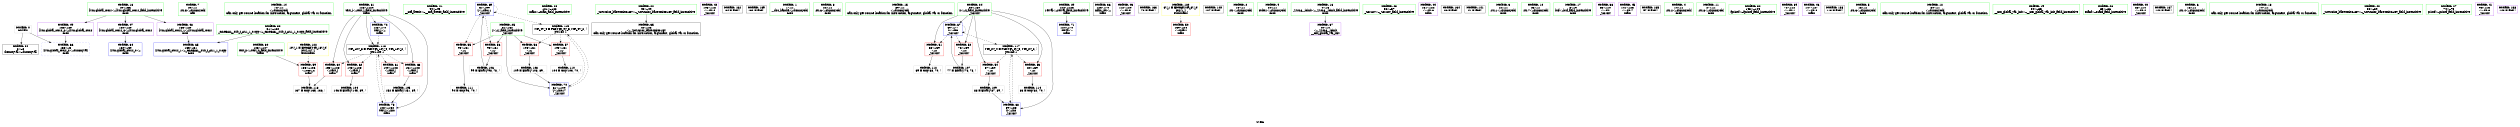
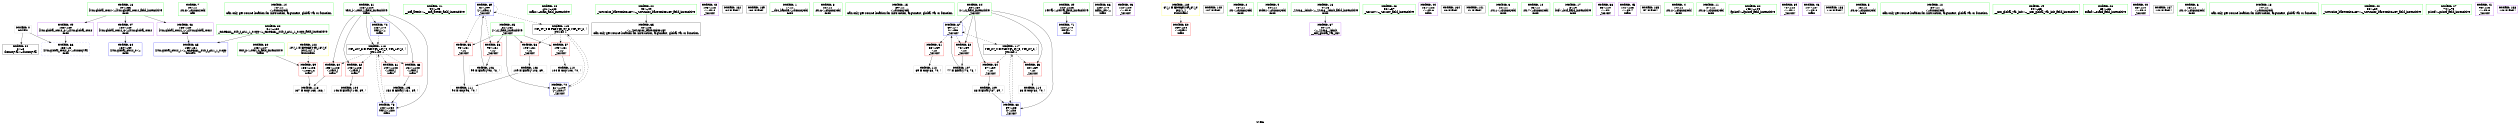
  digraph {
    label=SVFG
    node [color=green shape=record]
    edge [style=solid]
    n1 [color=grey label="{NodeID: 0\nNullPtr}"]
    n2 [color=black label="{NodeID: 34\n2\<--3\ndummyVal\<--dummyVal\n}"]
    n3 [color=blue label="{NodeID: 66\n166\<--3\nllvm.global_ctors_2\<--dummyVal\nGlob }" style=dotted]
    n4 [label="{NodeID: 7\n20\<--1\n.str.5\<--dummyObj\nCan }"]
    n5 [label="{NodeID: 14\n78\<--1\n\<--dummyObj\nCan only get source location for instruction, argument, global var or function.}"]
    n6 [color=grey label="{NodeID: 104\n146 = Binary(145, 89, )\n}"]
    n7 [label="{NodeID: 21\n44\<--45\n__cxa_atexit\<--__cxa_atexit_field_insensitive\n}"]
    n8 [color=grey label="{NodeID: 111\n94 = cmp(93, 70, )\n}"]
    n9 [label="{NodeID: 28\n121\<--122\nmain\<--main_field_insensitive\n}"]
    n10 [color=black label="{NodeID: 118\nMR_12V_3 = PHI(MR_12V_4, MR_12V_2, )\npts\{129 \}\n}"]
    n11 [color=red label="{NodeID: 60\n135\<--128\n\<--test_i\nmain\n}"]
    n12 [color=red label="{NodeID: 61\n140\<--128\n\<--test_i\nmain\n}"]
    n13 [color=red label="{NodeID: 62\n145\<--128\n\<--test_i\nmain\n}"]
    n14 [color=red label="{NodeID: 63\n151\<--128\n\<--test_i\nmain\n}"]
    n15 [color=blue label="{NodeID: 73\n128\<--152\ntest_i\<--inc\nmain\n}"]
    n16 [color=grey label="{NodeID: 113\n137 = cmp(135, 136, )\n}"]
    n17 [color=grey label="{NodeID: 105\n152 = Binary(151, 89, )\n}"]
    n18 [color=black label="{NodeID: 35\n42\<--43\n\<--_ZNSt8ios_base4InitD1Ev\nCan only get source location for instruction, argument, global var or function.}"]
    n19 [color=purple label="{NodeID: 42\n106\<--18\n\<--.str.4\n_Z3runv\n}"]
    n20 [color=black label="{NodeID: 132\n64 = PHI()\n}"]
    n21 [color=purple label="{NodeID: 49\n166\<--29\nllvm.global_ctors_2\<--llvm.global_ctors\nGlob }"]
    n22 [color=black label="{NodeID: 139\n132 = PHI()\n}"]
    n23 [color=red label="{NodeID: 56\n98\<--61\n\<--y\n_Z3runv\n}"]
    n24 [color=grey label="{NodeID: 106\n99 = Binary(98, 78, )\n}"]
    n25 [color=blue label="{NodeID: 69\n61\<--99\ny\<--dec11\n_Z3runv\n}"]
    n26 [color=black label="{NodeID: 115\nMR_4V_4 = PHI(MR_4V_5, MR_4V_2, )\npts\{62 \}\n}"]
    n27 [color=red label="{NodeID: 55\n93\<--61\n\<--y\n_Z3runv\n}"]
    n28 [color=blue label="{NodeID: 70\n61\<--109\ny\<--inc17\n_Z3runv\n}"]
    n29 [color=red label="{NodeID: 57\n103\<--61\n\<--y\n_Z3runv\n}"]
    n30 [color=red label="{NodeID: 58\n108\<--61\n\<--y\n_Z3runv\n}"]
    n31 [color=grey label="{NodeID: 110\n104 = cmp(103, 70, )\n}"]
    n32 [color=grey label="{NodeID: 108\n109 = Binary(108, 89, )\n}"]
    n33 [label="{NodeID: 1\n7\<--1\n__dso_handle\<--dummyObj\nGlob }"]
    n34 [label="{NodeID: 8\n22\<--1\n.str.6\<--dummyObj\nGlob }"]
    n35 [label="{NodeID: 15\n89\<--1\n\<--dummyObj\nCan only get source location for instruction, argument, global var or function.}"]
    n36 [label="{NodeID: 22\n43\<--49\n_ZNSt8ios_base4InitD1Ev\<--_ZNSt8ios_base4InitD1Ev_field_insensitive\n}"]
    n37 [color=grey label="{NodeID: 112\n69 = cmp(68, 70, )\n}"]
    n38 [label="{NodeID: 29\n124\<--125\nretval\<--retval_field_insensitive\nmain\n}"]
    n39 [color=blue label="{NodeID: 71\n124\<--70\nretval\<--\nmain\n}"]
    n40 [color=black label="{NodeID: 36\n123\<--70\nmain_ret\<--\nmain\n}"]
    n41 [color=purple label="{NodeID: 43\n112\<--20\n\<--.str.5\n_Z3runv\n}"]
-   n42 [color=black label="{NodeID: 133\n73 = PHI()\n}"]
    n43 [color=red label="{NodeID: 50\n139\<--24\n\<--stderr\nmain\n}"]
    n44 [color=black label="{NodeID: 140\n107 = PHI()\n}"]
    n45 [color=blue label="{NodeID: 64\n164\<--30\nllvm.global_ctors_0\<--\nGlob }"]
    n46 [label="{NodeID: 2\n10\<--1\n.str\<--dummyObj\nGlob }"]
    n47 [label="{NodeID: 9\n24\<--1\nstderr\<--dummyObj\nGlob }"]
    n48 [label="{NodeID: 16\n4\<--6\n_ZStL8__ioinit\<--_ZStL8__ioinit_field_insensitive\nGlob }"]
    n49 [color=purple label="{NodeID: 37\n40\<--4\n\<--_ZStL8__ioinit\n__cxx_global_var_init\n}"]
    n50 [label="{NodeID: 23\n56\<--57\n_Z3runv\<--_Z3runv_field_insensitive\n}"]
    n51 [label="{NodeID: 30\n126\<--127\ntest_n\<--test_n_field_insensitive\nmain\n}"]
    n52 [color=red label="{NodeID: 59\n136\<--126\n\<--test_n\nmain\n}"]
    n53 [color=yellow label="{NodeID: 120\n6V_1 = ENCHI(MR_6V_0)\npts\{1 \}\nFun[main]}" style=double]
    n54 [color=purple label="{NodeID: 44\n131\<--22\n\<--.str.6\nmain\n}"]
    n55 [color=black label="{NodeID: 134\n86 = PHI()\n}"]
    n56 [color=red label="{NodeID: 51\n68\<--59\n\<--x\n_Z3runv\n}"]
    n57 [color=black label="{NodeID: 141\n41 = PHI()\n}"]
-   n58 [color=blue label="{NodeID: 65\n165\<--31\nllvm.global_ctors_1\<--_GLOBAL__sub_I_AS1_1_0.cpp\nGlob }"]
+   n58 [color=blue label="{NodeID: 65\n165\<--31\nllvm.global_ctors_1\<--_GLOBAL__sub_I_AS1_1_0.cpp\nNullPtr }"]
    n59 [color=blue label="{NodeID: 72\n128\<--70\ntest_i\<--\nmain\n}"]
    n60 [label="{NodeID: 3\n12\<--1\n.str.1\<--dummyObj\nGlob }"]
    n61 [label="{NodeID: 10\n25\<--1\n.str.7\<--dummyObj\nGlob }"]
    n62 [label="{NodeID: 17\n8\<--9\nbuf\<--buf_field_insensitive\nGlob }"]
    n63 [color=grey label="{NodeID: 107\n77 = Binary(76, 78, )\n}"]
    n64 [color=blue label="{NodeID: 67\n59\<--77\nx\<--dec\n_Z3runv\n}"]
    n65 [color=red label="{NodeID: 52\n76\<--59\n\<--x\n_Z3runv\n}"]
    n66 [color=black label="{NodeID: 117\nMR_2V_4 = PHI(MR_2V_5, MR_2V_2, )\npts\{60 \}\n}"]
    n67 [color=red label="{NodeID: 53\n82\<--59\n\<--x\n_Z3runv\n}"]
    n68 [color=red label="{NodeID: 54\n87\<--59\n\<--x\n_Z3runv\n}"]
    n69 [color=blue label="{NodeID: 68\n59\<--88\nx\<--inc\n_Z3runv\n}"]
    n70 [label="{NodeID: 24\n59\<--60\nx\<--x_field_insensitive\n_Z3runv\n}"]
    n71 [color=grey label="{NodeID: 114\n83 = cmp(82, 70, )\n}"]
    n72 [color=grey label="{NodeID: 109\n88 = Binary(87, 89, )\n}"]
    n73 [label="{NodeID: 31\n128\<--129\ntest_i\<--test_i_field_insensitive\nmain\n}"]
    n74 [color=purple label="{NodeID: 38\n63\<--10\n\<--.str\n_Z3runv\n}"]
    n75 [color=purple label="{NodeID: 45\n141\<--25\n\<--.str.7\nmain\n}"]
    n76 [color=black label="{NodeID: 135\n97 = PHI()\n}"]
    n77 [label="{NodeID: 4\n14\<--1\n.str.2\<--dummyObj\nGlob }"]
    n78 [label="{NodeID: 11\n27\<--1\n.str.8\<--dummyObj\nGlob }"]
    n79 [label="{NodeID: 18\n29\<--33\nllvm.global_ctors\<--llvm.global_ctors_field_insensitive\nGlob }"]
    n80 [color=purple label="{NodeID: 47\n164\<--29\nllvm.global_ctors_0\<--llvm.global_ctors\nGlob }"]
    n81 [color=purple label="{NodeID: 48\n165\<--29\nllvm.global_ctors_1\<--llvm.global_ctors\nGlob }"]
    n82 [label="{NodeID: 25\n61\<--62\ny\<--y_field_insensitive\n_Z3runv\n}"]
    n83 [label="{NodeID: 32\n143\<--144\nfprintf\<--fprintf_field_insensitive\n}"]
    n84 [color=yellow label="{NodeID: 122\n10V_1 = ENCHI(MR_13V_0)\npts\{127 \}\nFun[main]}" style=double]
    n85 [color=purple label="{NodeID: 39\n72\<--12\n\<--.str.1\n_Z3runv\n}"]
    n86 [color=purple label="{NodeID: 46\n147\<--27\n\<--.str.8\nmain\n}"]
    n87 [color=black label="{NodeID: 136\n113 = PHI()\n}"]
    n88 [label="{NodeID: 5\n16\<--1\n.str.3\<--dummyObj\nGlob }"]
    n89 [label="{NodeID: 12\n30\<--1\n\<--dummyObj\nCan only get source location for instruction, argument, global var or function.}"]
    n90 [label="{NodeID: 19\n34\<--35\n__cxx_global_var_init\<--__cxx_global_var_init_field_insensitive\n}"]
    n91 [label="{NodeID: 26\n65\<--66\nscanf\<--scanf_field_insensitive\n}"]
    n92 [label="{NodeID: 33\n31\<--160\n_GLOBAL__sub_I_AS1_1_0.cpp\<--_GLOBAL__sub_I_AS1_1_0.cpp_field_insensitive\n}"]
    n93 [color=purple label="{NodeID: 40\n85\<--14\n\<--.str.2\n_Z3runv\n}"]
    n94 [color=black label="{NodeID: 137\n142 = PHI()\n}"]
    n95 [label="{NodeID: 6\n18\<--1\n.str.4\<--dummyObj\nGlob }"]
    n96 [label="{NodeID: 13\n70\<--1\n\<--dummyObj\nCan only get source location for instruction, argument, global var or function.}"]
    n97 [label="{NodeID: 20\n38\<--39\n_ZNSt8ios_base4InitC1Ev\<--_ZNSt8ios_base4InitC1Ev_field_insensitive\n}"]
    n98 [label="{NodeID: 27\n74\<--75\nprintf\<--printf_field_insensitive\n}"]
    n99 [color=purple label="{NodeID: 41\n96\<--16\n\<--.str.3\n_Z3runv\n}"]
    n100 [color=purple label="{NodeID: 138\n148 = PHI()\n}"]
    n1 -> n2
    n1 -> n3
    n10 -> n11 [style=dashed]
    n10 -> n12 [style=dashed]
    n10 -> n13 [style=dashed]
    n10 -> n14 [style=dashed]
    n10 -> n15 [style=dashed]
    n11 -> n16
    n13 -> n6
    n14 -> n17
    n15 -> n10 [style=dashed]
    n17 -> n15
    n21 -> n3
    n23 -> n24
    n24 -> n25
    n25 -> n23 [style=dashed]
    n25 -> n25 [style=dashed]
    n25 -> n26 [style=dashed]
    n25 -> n27 [style=dashed]
    n26 -> n28 [style=dashed]
    n26 -> n29 [style=dashed]
    n26 -> n30 [style=dashed]
    n27 -> n8
    n28 -> n26 [style=dashed]
    n29 -> n31
    n30 -> n32
-   n32 -> n28
+   n32 -> n8
    n36 -> n18
    n38 -> n39
    n48 -> n49
    n51 -> n52
    n52 -> n16
    n53 -> n43 [style=dashed]
    n56 -> n37
    n59 -> n10 [style=dashed]
    n63 -> n64
    n64 -> n56 [style=dashed]
    n64 -> n64 [style=dashed]
    n64 -> n65 [style=dashed]
    n64 -> n66 [style=dashed]
    n65 -> n63
    n66 -> n67 [style=dashed]
    n66 -> n68 [style=dashed]
    n66 -> n69 [style=dashed]
    n67 -> n71
    n68 -> n72
    n69 -> n66 [style=dashed]
-   n70 -> n56
    n70 -> n64
    n70 -> n65
    n70 -> n67
    n70 -> n68
    n70 -> n69
    n72 -> n69
    n73 -> n10
    n73 -> n11
    n73 -> n13
    n73 -> n14
    n73 -> n15
    n73 -> n59 [style=dashed]
    n79 -> n21
    n79 -> n80
    n79 -> n81
    n80 -> n45
    n81 -> n58
    n82 -> n23
    n82 -> n27
    n82 -> n28
    n82 -> n29
    n82 -> n30
    n84 -> n52 [style=dashed]
    n92 -> n58
  }
